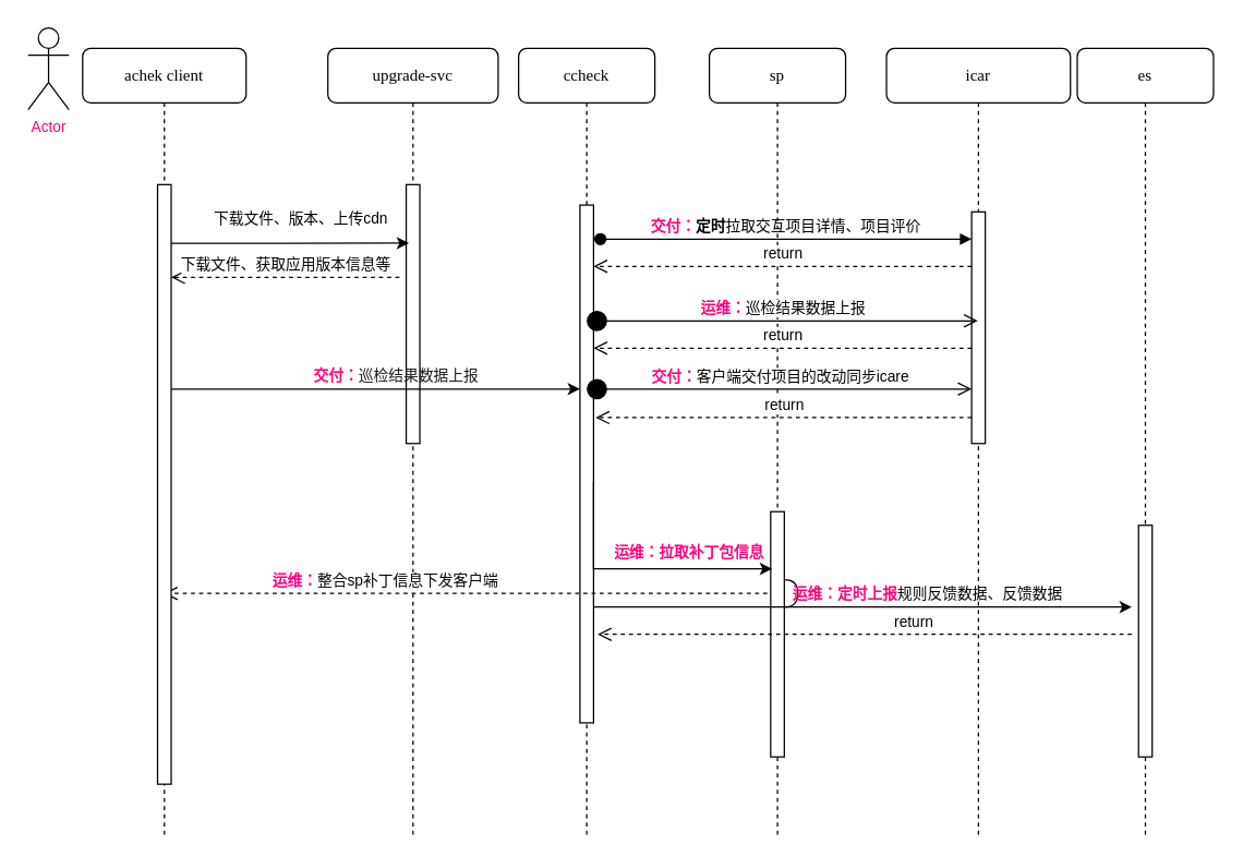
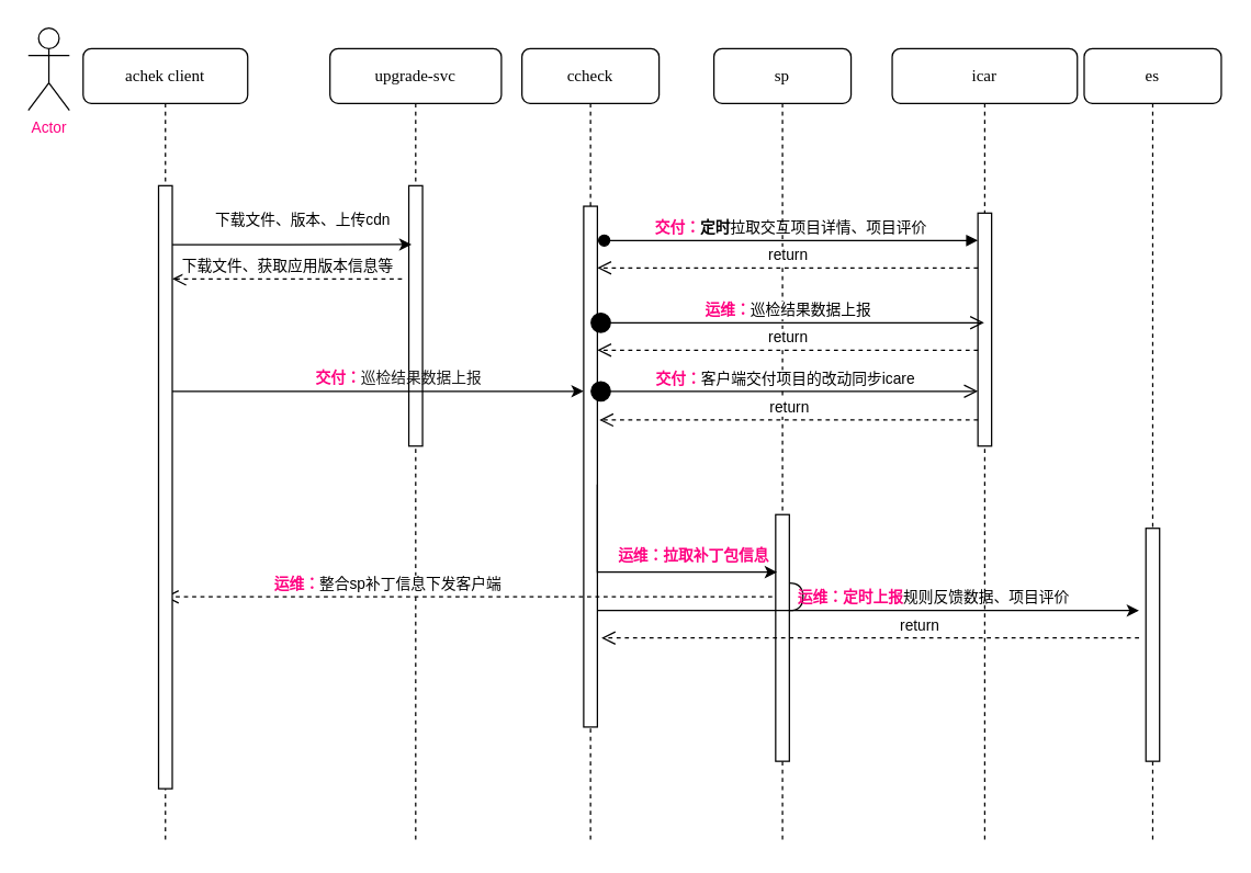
  <mxCell id="0" />
  <mxCell id="1" parent="0" />
  <mxCell id="2" value="upgrade-svc" style="shape=umlLifeline;perimeter=lifelinePerimeter;whiteSpace=wrap;html=1;container=1;collapsible=0;recursiveResize=0;outlineConnect=0;rounded=1;shadow=0;comic=0;labelBackgroundColor=none;strokeWidth=1;fontFamily=Verdana;fontSize=12;align=center;" parent="1" vertex="1"><mxGeometry x="240" y="35" width="125" height="580" as="geometry" /></mxCell>
  <mxCell id="3" value="" style="html=1;points=[];perimeter=orthogonalPerimeter;rounded=0;shadow=0;comic=0;labelBackgroundColor=none;strokeWidth=1;fontFamily=Verdana;fontSize=12;align=center;" parent="2" vertex="1"><mxGeometry x="57.5" y="100" width="10" height="190" as="geometry" /></mxCell>
  <mxCell id="4" value="&lt;b&gt;交付：&lt;/b&gt;&lt;font color=&quot;#1a1a1a&quot;&gt;巡检结果数据上报&lt;/font&gt;" style="text;html=1;align=center;verticalAlign=middle;resizable=0;points=[];autosize=1;strokeColor=none;fillColor=none;fontSize=11;fontColor=#FF0080;" vertex="1" parent="2"><mxGeometry x="-25" y="230" width="150" height="20" as="geometry" /></mxCell>
  <mxCell id="5" value="ccheck" style="shape=umlLifeline;perimeter=lifelinePerimeter;whiteSpace=wrap;html=1;container=1;collapsible=0;recursiveResize=0;outlineConnect=0;rounded=1;shadow=0;comic=0;labelBackgroundColor=none;strokeWidth=1;fontFamily=Verdana;fontSize=12;align=center;" parent="1" vertex="1"><mxGeometry x="380" y="35" width="100" height="580" as="geometry" /></mxCell>
  <mxCell id="6" value="" style="html=1;points=[];perimeter=orthogonalPerimeter;rounded=0;shadow=0;comic=0;labelBackgroundColor=none;strokeWidth=1;fontFamily=Verdana;fontSize=12;align=center;" parent="5" vertex="1"><mxGeometry x="45" y="115" width="10" height="380" as="geometry" /></mxCell>
  <mxCell id="7" value="&lt;b&gt;&lt;font color=&quot;#ff0080&quot;&gt;交付：&lt;/font&gt;定时&lt;/b&gt;拉取交互项目详情、项目评价" style="html=1;verticalAlign=bottom;startArrow=oval;startFill=1;endArrow=block;startSize=8;rounded=0;fontSize=11;horizontal=1;align=center;" edge="1" parent="5" target="13"><mxGeometry width="60" relative="1" as="geometry"><mxPoint x="60" y="140" as="sourcePoint" /><mxPoint x="115" y="140" as="targetPoint" /></mxGeometry></mxCell>
  <mxCell id="8" value="&lt;b&gt;&lt;font color=&quot;#ff0080&quot;&gt;运维：&lt;/font&gt;&lt;/b&gt;整合sp补丁信息下发客户端" style="html=1;verticalAlign=bottom;endArrow=open;dashed=1;endSize=8;rounded=0;fontSize=11;horizontal=1;align=center;" edge="1" parent="5" target="15"><mxGeometry x="0.267" relative="1" as="geometry"><mxPoint x="182.5" y="400" as="sourcePoint" /><mxPoint x="60" y="400" as="targetPoint" /><mxPoint as="offset" /></mxGeometry></mxCell>
  <mxCell id="9" value="sp" style="shape=umlLifeline;perimeter=lifelinePerimeter;whiteSpace=wrap;html=1;container=1;collapsible=0;recursiveResize=0;outlineConnect=0;rounded=1;shadow=0;comic=0;labelBackgroundColor=none;strokeWidth=1;fontFamily=Verdana;fontSize=12;align=center;" parent="1" vertex="1"><mxGeometry x="520" y="35" width="100" height="580" as="geometry" /></mxCell>
  <mxCell id="10" value="" style="html=1;points=[];perimeter=orthogonalPerimeter;rounded=0;shadow=0;comic=0;labelBackgroundColor=none;strokeWidth=1;fontFamily=Verdana;fontSize=12;align=center;" parent="9" vertex="1"><mxGeometry x="45" y="340" width="10" height="180" as="geometry" /></mxCell>
  <mxCell id="11" value="" style="shape=requiredInterface;html=1;verticalLabelPosition=bottom;sketch=0;labelBackgroundColor=#ffffff;fontSize=11;fontColor=#FF0080;" vertex="1" parent="9"><mxGeometry x="55" y="390" width="10" height="20" as="geometry" /></mxCell>
  <mxCell id="12" value="icar" style="shape=umlLifeline;perimeter=lifelinePerimeter;whiteSpace=wrap;html=1;container=1;collapsible=0;recursiveResize=0;outlineConnect=0;rounded=1;shadow=0;comic=0;labelBackgroundColor=none;strokeWidth=1;fontFamily=Verdana;fontSize=12;align=center;" parent="1" vertex="1"><mxGeometry x="650" y="35" width="135" height="580" as="geometry" /></mxCell>
  <mxCell id="13" value="" style="html=1;points=[];perimeter=orthogonalPerimeter;rounded=0;shadow=0;comic=0;labelBackgroundColor=none;strokeWidth=1;fontFamily=Verdana;fontSize=12;align=center;" parent="12" vertex="1"><mxGeometry x="62.5" y="120" width="10" height="170" as="geometry" /></mxCell>
- <mxCell id="14" value="&lt;b&gt;&lt;font color=&quot;#ff0080&quot;&gt;运维：定时上报&lt;/font&gt;&lt;/b&gt;规则反馈数据、反馈数据" style="text;html=1;align=center;verticalAlign=middle;resizable=0;points=[];autosize=1;strokeColor=none;fillColor=none;fontSize=11;" vertex="1" parent="12"><mxGeometry x="-75" y="390" width="210" height="20" as="geometry" /></mxCell>
+ <mxCell id="14" value="&lt;b&gt;&lt;font color=&quot;#ff0080&quot;&gt;运维：定时上报&lt;/font&gt;&lt;/b&gt;规则反馈数据、项目评价" style="text;html=1;align=center;verticalAlign=middle;resizable=0;points=[];autosize=1;strokeColor=none;fillColor=none;fontSize=11;" vertex="1" parent="12"><mxGeometry x="-75" y="390" width="210" height="20" as="geometry" /></mxCell>
  <mxCell id="15" value="achek client" style="shape=umlLifeline;perimeter=lifelinePerimeter;whiteSpace=wrap;html=1;container=1;collapsible=0;recursiveResize=0;outlineConnect=0;rounded=1;shadow=0;comic=0;labelBackgroundColor=none;strokeWidth=1;fontFamily=Verdana;fontSize=12;align=center;" parent="1" vertex="1"><mxGeometry x="60" y="35" width="120" height="580" as="geometry" /></mxCell>
  <mxCell id="16" value="" style="html=1;points=[];perimeter=orthogonalPerimeter;rounded=0;shadow=0;comic=0;labelBackgroundColor=none;strokeWidth=1;fontFamily=Verdana;fontSize=12;align=center;" parent="15" vertex="1"><mxGeometry x="55" y="100" width="10" height="440" as="geometry" /></mxCell>
  <mxCell id="17" value="es" style="shape=umlLifeline;perimeter=lifelinePerimeter;whiteSpace=wrap;html=1;container=1;collapsible=0;recursiveResize=0;outlineConnect=0;rounded=1;shadow=0;comic=0;labelBackgroundColor=none;strokeWidth=1;fontFamily=Verdana;fontSize=12;align=center;" vertex="1" parent="1"><mxGeometry x="790" y="35" width="100" height="580" as="geometry" /></mxCell>
  <mxCell id="18" value="" style="html=1;points=[];perimeter=orthogonalPerimeter;rounded=0;shadow=0;comic=0;labelBackgroundColor=none;strokeWidth=1;fontFamily=Verdana;fontSize=12;align=center;" vertex="1" parent="17"><mxGeometry x="45" y="350" width="10" height="170" as="geometry" /></mxCell>
  <mxCell id="19" style="edgeStyle=orthogonalEdgeStyle;rounded=0;orthogonalLoop=1;jettySize=auto;html=1;fontSize=14;entryX=0.2;entryY=0.226;entryDx=0;entryDy=0;entryPerimeter=0;" edge="1" parent="1" source="16" target="3"><mxGeometry relative="1" as="geometry"><mxPoint x="280" y="275" as="targetPoint" /><Array as="points"><mxPoint x="210" y="178" /><mxPoint x="210" y="178" /></Array></mxGeometry></mxCell>
  <mxCell id="20" value="下载文件、版本、上传cdn" style="text;html=1;align=center;verticalAlign=middle;resizable=0;points=[];autosize=1;strokeColor=none;fillColor=none;fontSize=11;" vertex="1" parent="1"><mxGeometry x="150" y="150" width="140" height="20" as="geometry" /></mxCell>
  <mxCell id="21" value="return" style="html=1;verticalAlign=bottom;endArrow=open;dashed=1;endSize=8;rounded=0;fontSize=11;horizontal=1;align=center;" edge="1" parent="1" source="13" target="6"><mxGeometry relative="1" as="geometry"><mxPoint x="700" y="255" as="sourcePoint" /><mxPoint x="510" y="335" as="targetPoint" /><Array as="points"><mxPoint x="570" y="255" /></Array></mxGeometry></mxCell>
  <mxCell id="22" value="下载文件、获取应用版本信息等" style="html=1;verticalAlign=bottom;endArrow=open;dashed=1;endSize=8;rounded=0;fontSize=11;exitX=-0.5;exitY=0.358;exitDx=0;exitDy=0;exitPerimeter=0;" edge="1" parent="1" source="3" target="16"><mxGeometry relative="1" as="geometry"><mxPoint x="380" y="225" as="sourcePoint" /><mxPoint x="130" y="203" as="targetPoint" /></mxGeometry></mxCell>
  <mxCell id="23" style="edgeStyle=orthogonalEdgeStyle;rounded=0;orthogonalLoop=1;jettySize=auto;html=1;fontSize=11;" edge="1" parent="1" source="6"><mxGeometry relative="1" as="geometry"><mxPoint x="440" y="445" as="sourcePoint" /><mxPoint x="830" y="445" as="targetPoint" /><Array as="points"><mxPoint x="520" y="445" /><mxPoint x="520" y="445" /></Array></mxGeometry></mxCell>
  <mxCell id="24" value="return" style="html=1;verticalAlign=bottom;endArrow=open;dashed=1;endSize=8;rounded=0;fontSize=11;entryX=1.3;entryY=0.829;entryDx=0;entryDy=0;entryPerimeter=0;" edge="1" parent="1" target="6"><mxGeometry x="-0.184" relative="1" as="geometry"><mxPoint x="830" y="465" as="sourcePoint" /><mxPoint x="440" y="365" as="targetPoint" /><Array as="points"><mxPoint x="480" y="465" /></Array><mxPoint as="offset" /></mxGeometry></mxCell>
  <mxCell id="25" value="return" style="html=1;verticalAlign=bottom;endArrow=open;dashed=1;endSize=8;rounded=0;fontSize=11;" edge="1" parent="1" source="13"><mxGeometry relative="1" as="geometry"><mxPoint x="700" y="195" as="sourcePoint" /><mxPoint x="435" y="195" as="targetPoint" /></mxGeometry></mxCell>
  <mxCell id="26" value="&lt;b&gt;&lt;font color=&quot;#ff0080&quot;&gt;交付：&lt;/font&gt;&lt;/b&gt;客户端交付项目的改动同步icare" style="html=1;verticalAlign=bottom;startArrow=circle;startFill=1;endArrow=open;startSize=6;endSize=8;rounded=0;fontSize=11;" edge="1" parent="1" source="5" target="13"><mxGeometry width="80" relative="1" as="geometry"><mxPoint x="437" y="286" as="sourcePoint" /><mxPoint x="703.5" y="285" as="targetPoint" /><Array as="points"><mxPoint x="580" y="285" /></Array></mxGeometry></mxCell>
  <mxCell id="27" value="return" style="html=1;verticalAlign=bottom;endArrow=open;dashed=1;endSize=8;rounded=0;fontSize=11;horizontal=1;align=center;" edge="1" parent="1" source="13"><mxGeometry relative="1" as="geometry"><mxPoint x="701.5" y="305.95" as="sourcePoint" /><mxPoint x="436.5" y="305.95" as="targetPoint" /></mxGeometry></mxCell>
  <mxCell id="28" style="edgeStyle=orthogonalEdgeStyle;rounded=0;orthogonalLoop=1;jettySize=auto;html=1;fontSize=11;fontColor=#FF0080;" edge="1" parent="1" source="16" target="6"><mxGeometry relative="1" as="geometry"><mxPoint x="420" y="288" as="targetPoint" /><Array as="points"><mxPoint x="290" y="285" /><mxPoint x="290" y="285" /></Array></mxGeometry></mxCell>
  <mxCell id="29" style="edgeStyle=orthogonalEdgeStyle;rounded=0;orthogonalLoop=1;jettySize=auto;html=1;fontSize=11;fontColor=#FF0080;exitX=1;exitY=0.534;exitDx=0;exitDy=0;exitPerimeter=0;entryX=0.1;entryY=0.233;entryDx=0;entryDy=0;entryPerimeter=0;" edge="1" parent="1" source="6" target="10"><mxGeometry relative="1" as="geometry"><Array as="points"><mxPoint x="435" y="417" /></Array></mxGeometry></mxCell>
  <mxCell id="30" value="&lt;b&gt;运维：拉取补丁包信息&lt;/b&gt;" style="text;html=1;align=center;verticalAlign=middle;resizable=0;points=[];autosize=1;strokeColor=none;fillColor=none;fontSize=11;fontColor=#FF0080;" vertex="1" parent="1"><mxGeometry x="440" y="395" width="130" height="20" as="geometry" /></mxCell>
  <mxCell id="31" value="Actor" style="shape=umlActor;verticalLabelPosition=bottom;verticalAlign=top;html=1;labelBackgroundColor=#ffffff;fontSize=11;fontColor=#FF0080;" vertex="1" parent="1"><mxGeometry x="20" y="20" width="30" height="60" as="geometry" /></mxCell>
  <mxCell id="32" value="&lt;b&gt;&lt;font color=&quot;#ff0080&quot;&gt;运维：&lt;/font&gt;&lt;/b&gt;巡检结果数据上报" style="html=1;verticalAlign=bottom;startArrow=circle;startFill=1;endArrow=open;startSize=6;endSize=8;rounded=0;fontSize=11;" edge="1" parent="1" source="5" target="12"><mxGeometry width="80" relative="1" as="geometry"><mxPoint x="435" y="235" as="sourcePoint" /><mxPoint x="515" y="235" as="targetPoint" /><Array as="points"><mxPoint x="570" y="235" /></Array></mxGeometry></mxCell>
